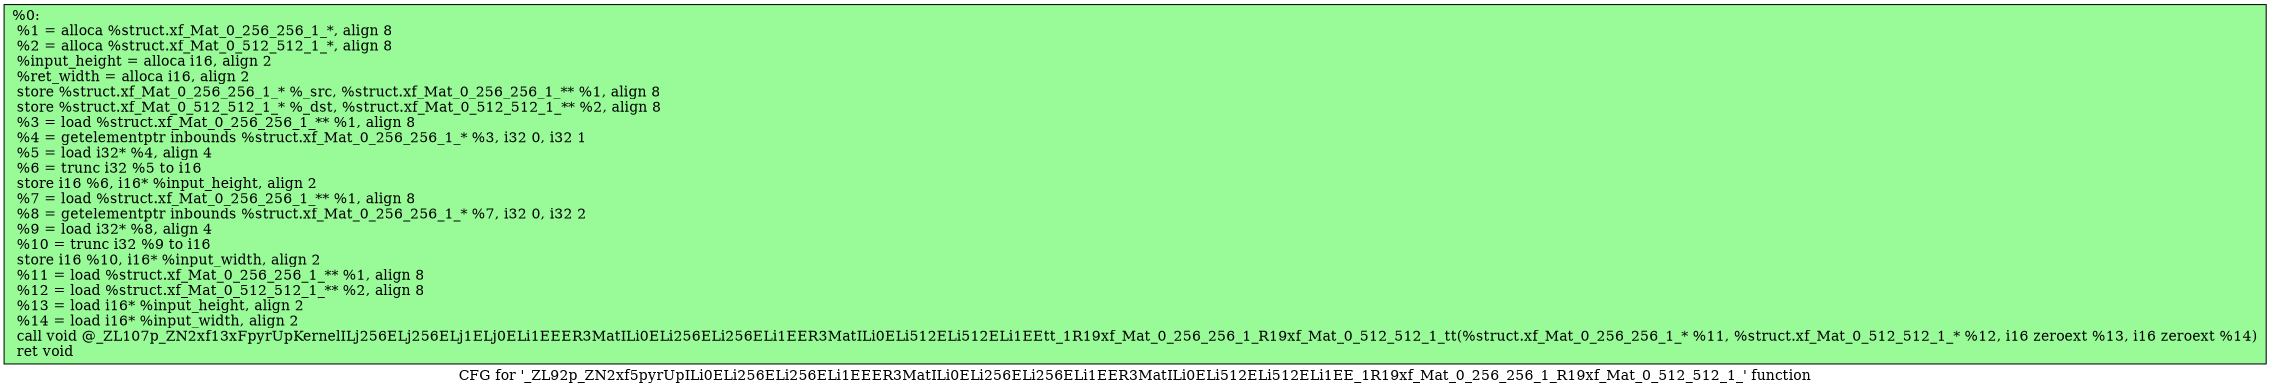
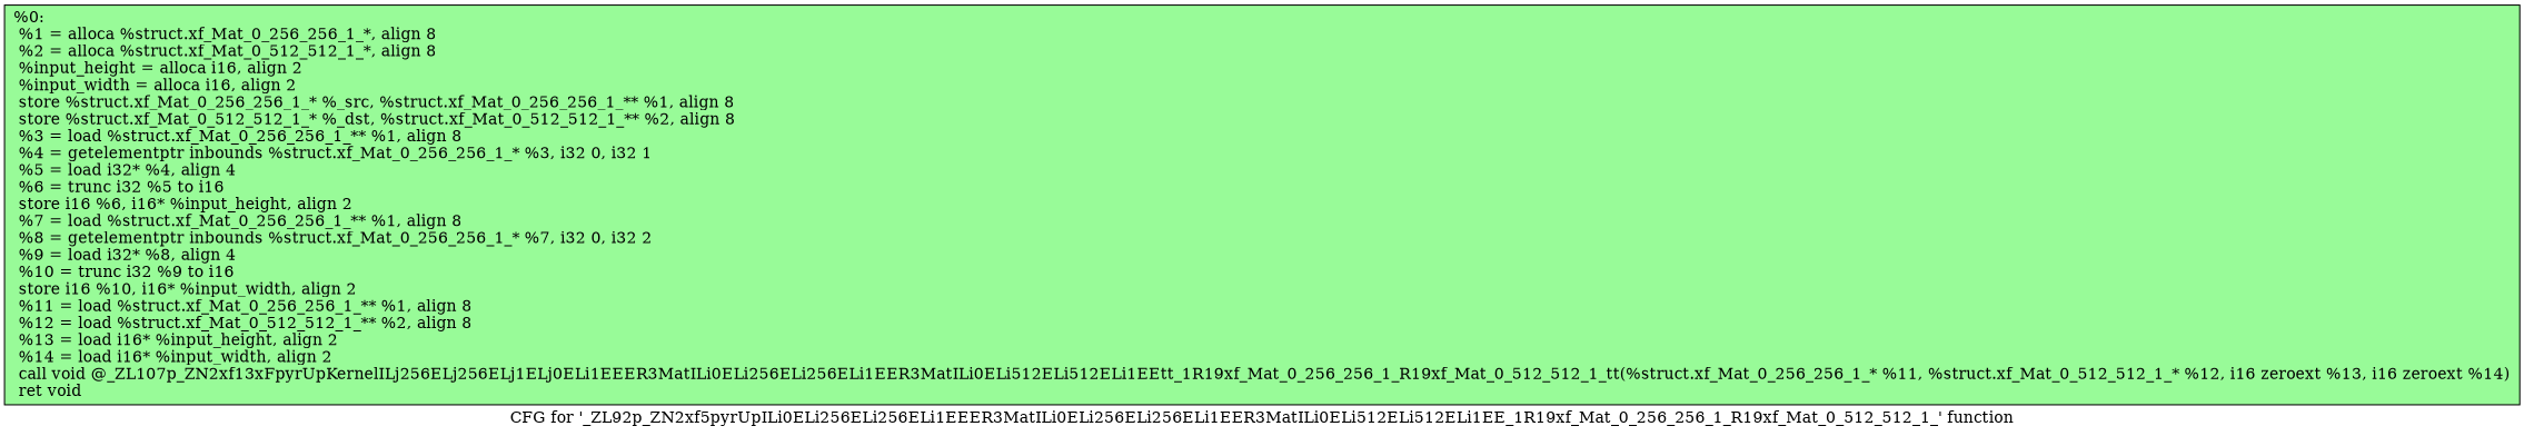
  digraph {
    label="CFG for '_ZL92p_ZN2xf5pyrUpILi0ELi256ELi256ELi1EEER3MatILi0ELi256ELi256ELi1EER3MatILi0ELi512ELi512ELi1EE_1R19xf_Mat_0_256_256_1_R19xf_Mat_0_512_512_1_' function"
    rankdir=LR
-   n1 [label="{%0:\l  %1 = alloca %struct.xf_Mat_0_256_256_1_*, align 8\l  %2 = alloca %struct.xf_Mat_0_512_512_1_*, align 8\l  %input_height = alloca i16, align 2\l  %ret_width = alloca i16, align 2\l  store %struct.xf_Mat_0_256_256_1_* %_src, %struct.xf_Mat_0_256_256_1_** %1, align 8\l  store %struct.xf_Mat_0_512_512_1_* %_dst, %struct.xf_Mat_0_512_512_1_** %2, align 8\l  %3 = load %struct.xf_Mat_0_256_256_1_** %1, align 8\l  %4 = getelementptr inbounds %struct.xf_Mat_0_256_256_1_* %3, i32 0, i32 1\l  %5 = load i32* %4, align 4\l  %6 = trunc i32 %5 to i16\l  store i16 %6, i16* %input_height, align 2\l  %7 = load %struct.xf_Mat_0_256_256_1_** %1, align 8\l  %8 = getelementptr inbounds %struct.xf_Mat_0_256_256_1_* %7, i32 0, i32 2\l  %9 = load i32* %8, align 4\l  %10 = trunc i32 %9 to i16\l  store i16 %10, i16* %input_width, align 2\l  %11 = load %struct.xf_Mat_0_256_256_1_** %1, align 8\l  %12 = load %struct.xf_Mat_0_512_512_1_** %2, align 8\l  %13 = load i16* %input_height, align 2\l  %14 = load i16* %input_width, align 2\l  call void @_ZL107p_ZN2xf13xFpyrUpKernelILj256ELj256ELj1ELj0ELi1EEER3MatILi0ELi256ELi256ELi1EER3MatILi0ELi512ELi512ELi1EEtt_1R19xf_Mat_0_256_256_1_R19xf_Mat_0_512_512_1_tt(%struct.xf_Mat_0_256_256_1_* %11, %struct.xf_Mat_0_512_512_1_* %12, i16 zeroext %13, i16 zeroext %14)\l  ret void\l}" shape=record style=filled fillcolor=palegreen color=black]
+   n1 [label="{%0:\l  %1 = alloca %struct.xf_Mat_0_256_256_1_*, align 8\l  %2 = alloca %struct.xf_Mat_0_512_512_1_*, align 8\l  %input_height = alloca i16, align 2\l  %input_width = alloca i16, align 2\l  store %struct.xf_Mat_0_256_256_1_* %_src, %struct.xf_Mat_0_256_256_1_** %1, align 8\l  store %struct.xf_Mat_0_512_512_1_* %_dst, %struct.xf_Mat_0_512_512_1_** %2, align 8\l  %3 = load %struct.xf_Mat_0_256_256_1_** %1, align 8\l  %4 = getelementptr inbounds %struct.xf_Mat_0_256_256_1_* %3, i32 0, i32 1\l  %5 = load i32* %4, align 4\l  %6 = trunc i32 %5 to i16\l  store i16 %6, i16* %input_height, align 2\l  %7 = load %struct.xf_Mat_0_256_256_1_** %1, align 8\l  %8 = getelementptr inbounds %struct.xf_Mat_0_256_256_1_* %7, i32 0, i32 2\l  %9 = load i32* %8, align 4\l  %10 = trunc i32 %9 to i16\l  store i16 %10, i16* %input_width, align 2\l  %11 = load %struct.xf_Mat_0_256_256_1_** %1, align 8\l  %12 = load %struct.xf_Mat_0_512_512_1_** %2, align 8\l  %13 = load i16* %input_height, align 2\l  %14 = load i16* %input_width, align 2\l  call void @_ZL107p_ZN2xf13xFpyrUpKernelILj256ELj256ELj1ELj0ELi1EEER3MatILi0ELi256ELi256ELi1EER3MatILi0ELi512ELi512ELi1EEtt_1R19xf_Mat_0_256_256_1_R19xf_Mat_0_512_512_1_tt(%struct.xf_Mat_0_256_256_1_* %11, %struct.xf_Mat_0_512_512_1_* %12, i16 zeroext %13, i16 zeroext %14)\l  ret void\l}" shape=record style=filled fillcolor=palegreen color=black]
  }
